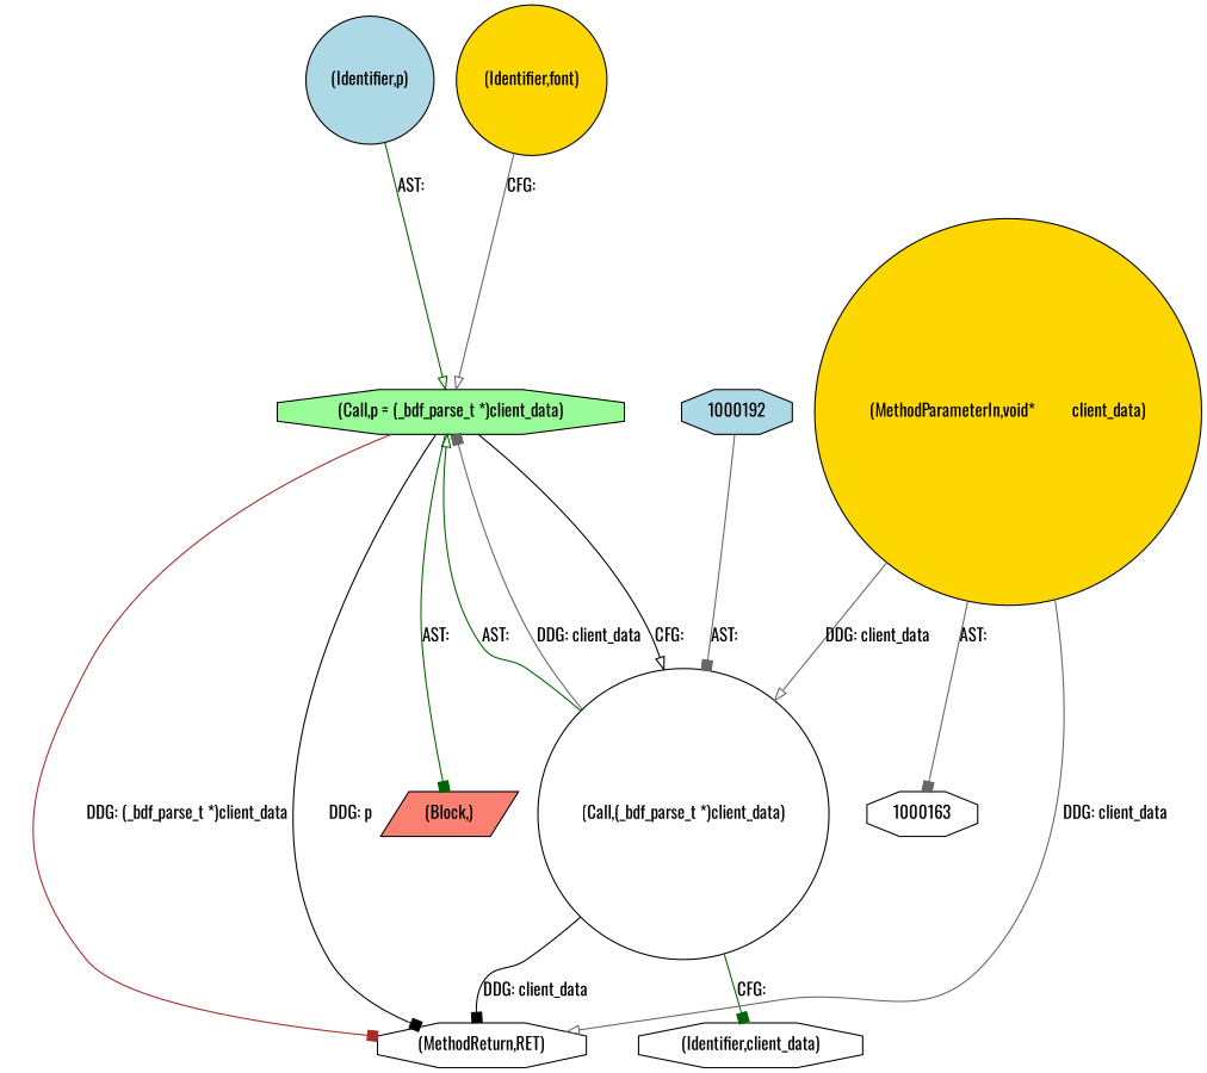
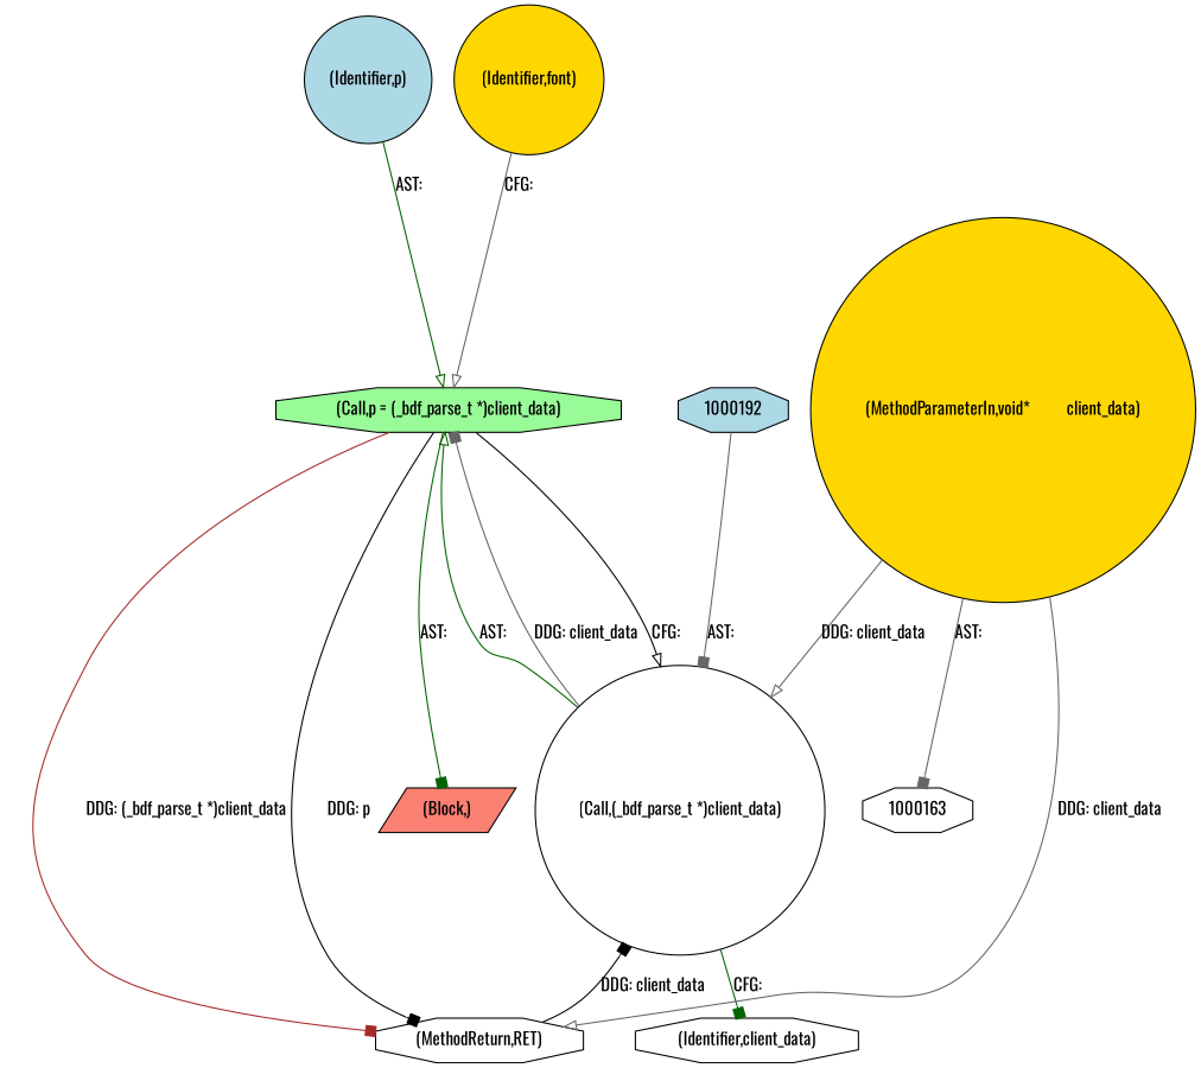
  digraph {
    fontname=Oswald
    node [fillcolor=white fontname=Oswald shape=octagon style=filled]
    edge [arrowhead=box color=gray40 fontname=Oswald]
    n1 [fillcolor=palegreen label="(Call,p = (_bdf_parse_t *)client_data)"]
    n2 [label="(Call,(_bdf_parse_t *)client_data)" shape=circle]
    n3 [fillcolor=salmon label="(Block,)" shape=parallelogram]
    n4 [label="(MethodReturn,RET)"]
    n5 [label="(Identifier,client_data)"]
    n6 [fillcolor=gold label="(MethodParameterIn,void*          client_data)" shape=circle]
    1000163
    n8 [fillcolor=lightblue label="(Identifier,p)" shape=circle]
    n9 [fillcolor=gold label="(Identifier,font)" shape=circle]
    1000192 [fillcolor=lightblue]
    n1 -> n2 [arrowhead=onormal color=black label="CFG: "]
    n1 -> n3 [color=darkgreen label="AST: "]
    n1 -> n4 [color=black label="DDG: p"]
    n1 -> n4 [color=brown label="DDG: (_bdf_parse_t *)client_data"]
    n2 -> n1 [arrowhead=onormal color=darkgreen label="AST: "]
    n2 -> n1 [label="DDG: client_data"]
-   n2 -> n4 [color=black label="DDG: client_data"]
+   n4 -> n2 [color=black label="DDG: client_data"]
    n2 -> n5 [color=darkgreen label="CFG: "]
    n6 -> n2 [arrowhead=onormal label="DDG: client_data"]
    n6 -> n4 [arrowhead=onormal label="DDG: client_data"]
    n6 -> 1000163 [label="AST: "]
    n8 -> n1 [arrowhead=onormal color=darkgreen label="AST: "]
    n9 -> n1 [arrowhead=onormal label="CFG: "]
    1000192 -> n2 [label="AST: "]
  }
